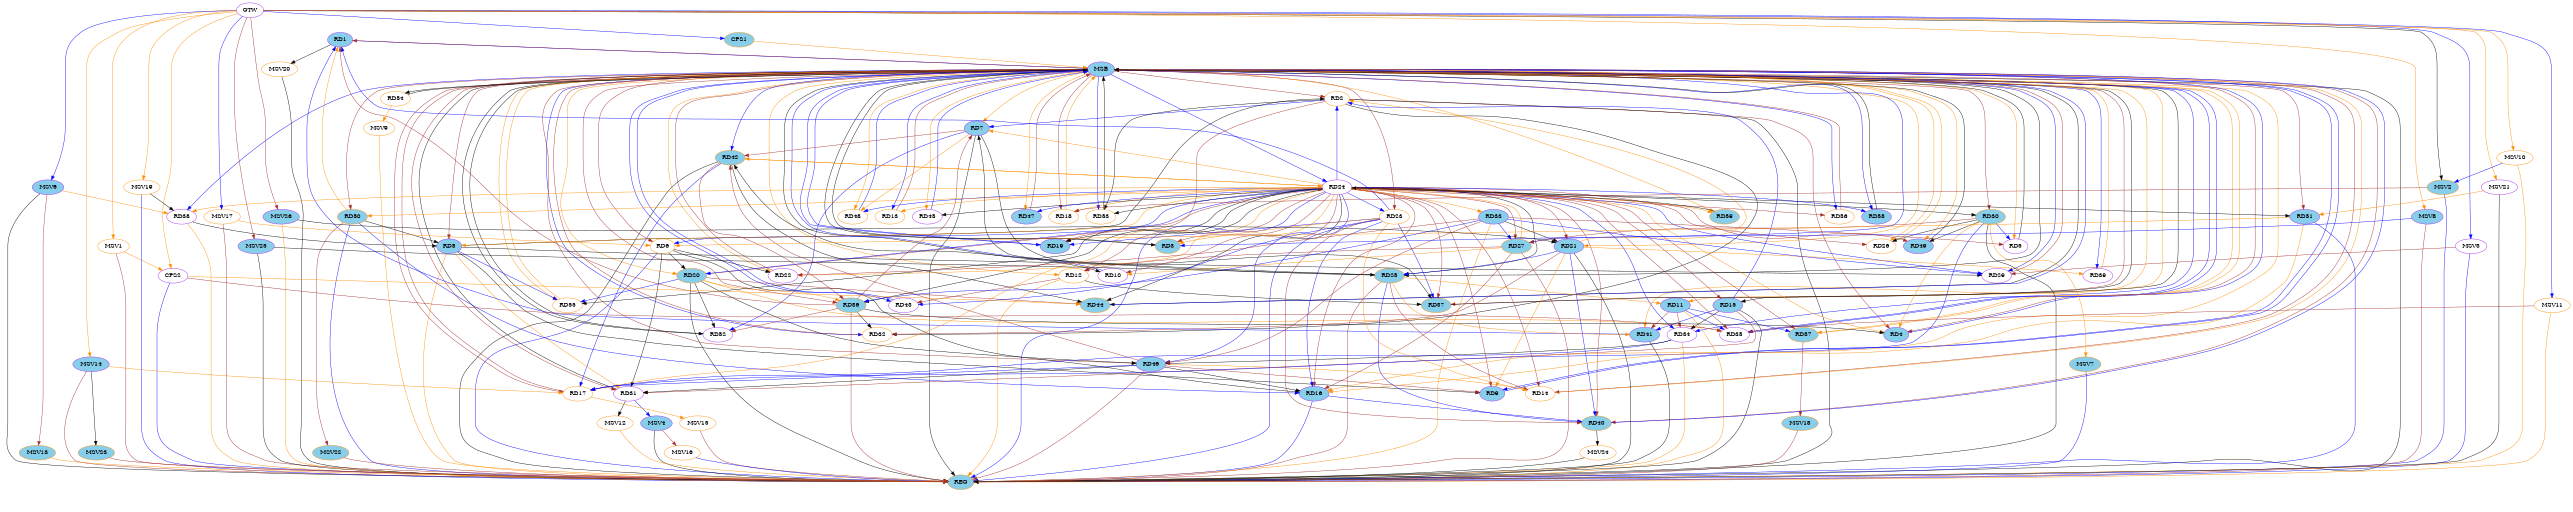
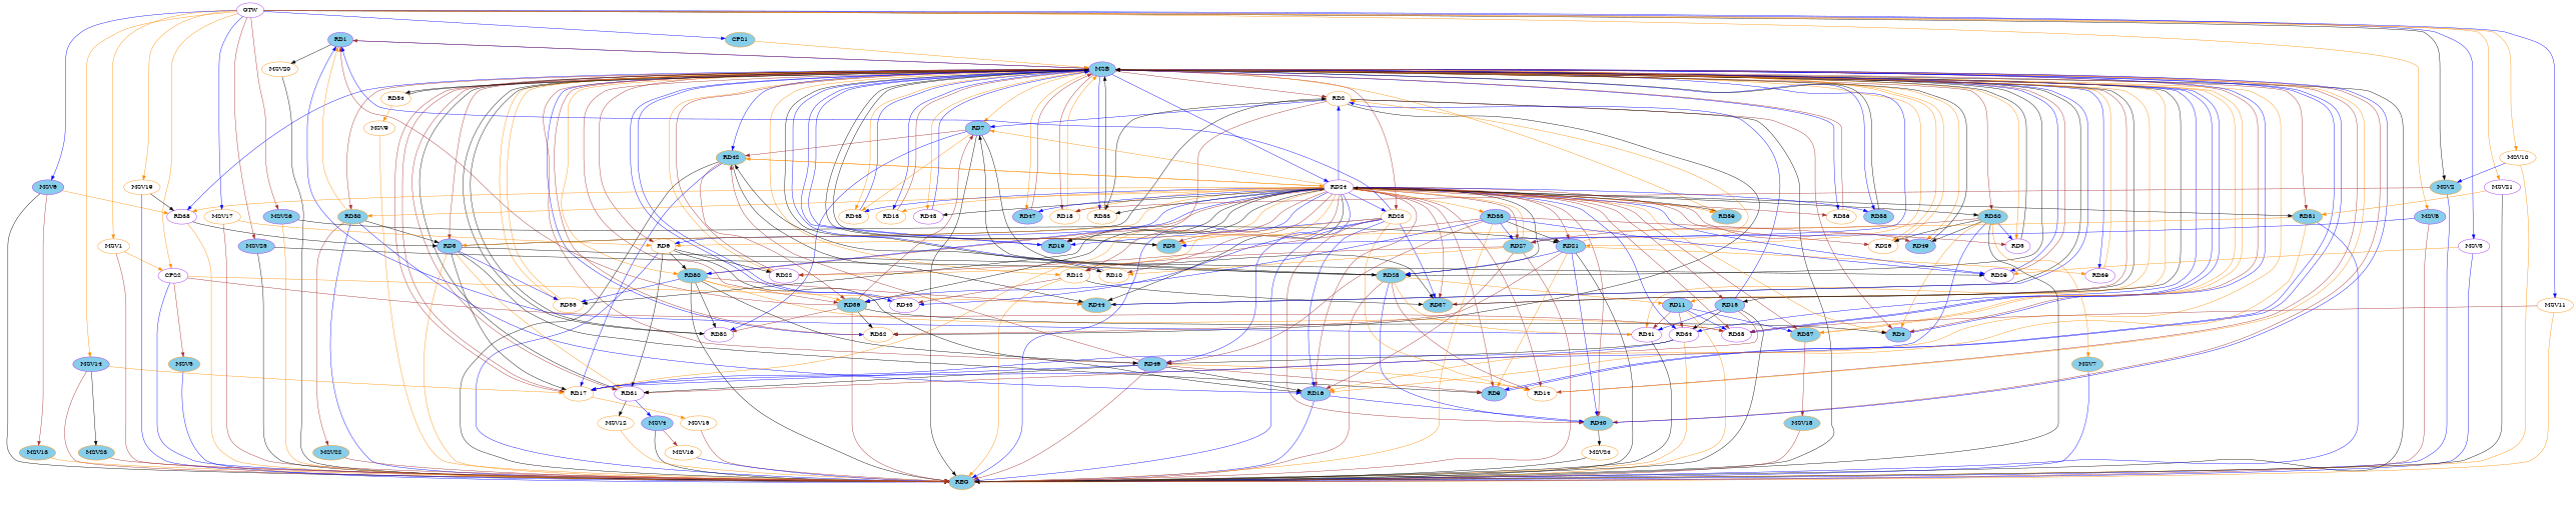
  strict digraph {
    node [color=darkorange fillcolor=skyblue style=filled]
    edge [color=brown]
    n1 [color=purple label=RD1]
    n2 [color=purple label=MSB]
    n3 [fillcolor=white label=MSV20]
    n4 [fillcolor=white label=RD2]
    n5 [color=purple label=RD4]
    n6 [color=purple label=RD7]
    n7 [color=purple label=RD19]
    n8 [fillcolor=white label=RD32]
    n9 [fillcolor=white label=RD53]
    n10 [label=REG]
    n11 [label=RD3]
    n12 [color=purple fillcolor=white label=RD5]
    n13 [fillcolor=white label=RD6]
    n14 [color=purple label=RD16]
-   n15 [label=RD20]
+   n15 [label=RD80]
    n16 [color=purple fillcolor=white label=RD22]
    n17 [color=purple fillcolor=white label=RD31]
    n18 [label=RD37]
    n19 [label=RD42]
    n20 [fillcolor=white label=RD48]
    n21 [color=purple fillcolor=white label=RD52]
    n22 [color=purple label=RD8]
    n23 [color=purple label=RD9]
    n24 [fillcolor=white label=RD17]
    n25 [color=purple fillcolor=white label=RD29]
    n26 [fillcolor=white label=RD55]
-   n27 [color=purple fillcolor=white label=RD10]
+   n27 [fillcolor=white label=RD10]
    n28 [color=purple label=RD11]
    n29 [color=purple fillcolor=white label=RD34]
    n30 [color=purple fillcolor=white label=RD35]
-   n31 [color=purple label=RD41]
+   n31 [color=purple fillcolor=white label=RD41]
    n32 [label=RD57]
    n33 [fillcolor=white label=RD12]
    n34 [color=purple fillcolor=white label=RD43]
    n35 [fillcolor=white label=RD13]
    n36 [fillcolor=white label=RD14]
    n37 [color=purple label=RD15]
    n38 [label=RD40]
    n39 [fillcolor=white label=RD18]
    n40 [color=purple fillcolor=white label=RD24]
    n41 [label=RD36]
    n42 [label=RD44]
    n43 [color=purple label=RD46]
    n44 [color=purple label=RD21]
    n45 [label=RD25]
    n46 [color=purple fillcolor=white label=RD39]
    n47 [fillcolor=white label=RD23]
    n48 [fillcolor=white label=RD26]
    n49 [label=RD27]
    n50 [label=RD30]
    n51 [color=purple fillcolor=white label=RD38]
    n52 [color=purple fillcolor=white label=RD45]
    n53 [color=purple label=RD47]
    n54 [color=purple label=RD49]
    n55 [label=RD50]
-   n56 [color=purple label=RD51]
+   n56 [label=RD51]
    n57 [fillcolor=white label=RD56]
    n58 [color=purple label=RD58]
    n59 [label=RD59]
    n60 [fillcolor=white label=RD54]
    n61 [color=purple label=MSV4]
    n62 [fillcolor=white label=MSV12]
    n63 [fillcolor=white label=MSV15]
    n64 [label=MSV18]
    n65 [fillcolor=white label=MSV24]
    n66 [color=purple label=RD33]
    n67 [label=MSV7]
    n68 [label=MSV22]
    n69 [fillcolor=white label=MSV16]
    n70 [fillcolor=white label=MSV9]
    n71 [label=CPS1]
    n72 [color=purple fillcolor=white label=CPS2]
+   n73 [label=MSV5]
    n74 [color=purple fillcolor=white label=GTW]
    n75 [fillcolor=white label=MSV1]
    n76 [label=MSV2]
    n77 [color=purple fillcolor=white label=MSV3]
    n78 [color=purple label=MSV6]
    n79 [color=purple label=MSV8]
    n80 [fillcolor=white label=MSV10]
    n81 [fillcolor=white label=MSV11]
    n82 [color=purple label=MSV14]
    n83 [fillcolor=white label=MSV17]
    n84 [fillcolor=white label=MSV19]
    n85 [color=purple fillcolor=white label=MSV21]
    n86 [color=purple label=MSV25]
    n87 [color=purple label=MSV26]
    n88 [label=MSV13]
    n89 [label=MSV23]
    n1 -> n2 [color=blue]
    n1 -> n3 [color=black]
    n2 -> n1
    n2 -> n4
    n2 -> n5
    n2 -> n6 [color=darkorange]
    n2 -> n7 [color=blue]
    n2 -> n8 [color=blue]
    n2 -> n9 [color=blue]
    n2 -> n10 [color=black]
    n2 -> n11 [color=black]
    n2 -> n12 [color=darkorange]
    n2 -> n13
    n2 -> n14 [color=darkorange]
    n2 -> n15 [color=darkorange]
    n2 -> n16 [color=darkorange]
    n2 -> n17
    n2 -> n18
    n2 -> n19 [color=blue]
    n2 -> n20 [color=darkorange]
    n2 -> n21 [color=black]
    n2 -> n22
    n2 -> n23 [color=blue]
    n2 -> n24
    n2 -> n25 [color=blue]
    n2 -> n26 [color=darkorange]
    n2 -> n27 [color=black]
    n2 -> n28 [color=darkorange]
    n2 -> n29 [color=blue]
    n2 -> n30 [color=blue]
    n2 -> n31 [color=darkorange]
    n2 -> n32 [color=darkorange]
    n2 -> n33 [color=darkorange]
    n2 -> n34 [color=blue]
    n2 -> n35 [color=blue]
    n2 -> n36
    n2 -> n37 [color=black]
    n2 -> n38
    n2 -> n39
    n2 -> n40 [color=blue]
    n2 -> n41
    n2 -> n42 [color=black]
    n2 -> n43
    n2 -> n44 [color=darkorange]
    n2 -> n45 [color=black]
    n2 -> n46 [color=blue]
    n2 -> n47
    n2 -> n48 [color=darkorange]
    n2 -> n49 [color=blue]
    n2 -> n50
    n2 -> n51 [color=blue]
    n2 -> n52 [color=darkorange]
    n2 -> n53 [color=darkorange]
    n2 -> n54 [color=darkorange]
    n2 -> n55
    n2 -> n56
    n2 -> n57 [color=blue]
    n2 -> n58 [color=blue]
    n2 -> n59 [color=darkorange]
    n2 -> n60 [color=black]
    n3 -> n10 [color=black]
    n4 -> n5
    n4 -> n6 [color=blue]
    n4 -> n7
    n4 -> n8 [color=black]
    n4 -> n9 [color=black]
    n4 -> n10 [color=black]
    n5 -> n2 [color=blue]
    n6 -> n10 [color=black]
    n6 -> n18 [color=black]
    n6 -> n19
    n6 -> n20 [color=darkorange]
    n6 -> n21 [color=blue]
    n7 -> n2 [color=blue]
    n8 -> n2
    n9 -> n2 [color=black]
    n11 -> n2 [color=black]
    n12 -> n2 [color=black]
    n13 -> n10 [color=blue]
    n13 -> n14 [color=black]
    n13 -> n15 [color=black]
    n13 -> n16 [color=black]
    n13 -> n17 [color=black]
    n14 -> n10 [color=blue]
    n14 -> n38 [color=blue]
    n15 -> n10 [color=black]
    n15 -> n21 [color=black]
    n15 -> n26 [color=blue]
    n15 -> n30 [color=darkorange]
    n15 -> n40
    n15 -> n41 [color=darkorange]
    n15 -> n42
    n15 -> n43 [color=black]
    n16 -> n2
    n17 -> n2 [color=black]
    n17 -> n61 [color=blue]
    n17 -> n62 [color=black]
    n18 -> n2 [color=black]
    n19 -> n10 [color=black]
    n19 -> n24 [color=blue]
    n19 -> n40 [color=darkorange]
    n19 -> n41
    n19 -> n42 [color=black]
    n20 -> n2 [color=blue]
    n21 -> n2 [color=black]
    n22 -> n4 [color=black]
    n22 -> n10 [color=darkorange]
    n22 -> n17 [color=darkorange]
    n22 -> n23 [color=black]
+   n22 -> n24 [color=black]
    n22 -> n25 [color=black]
    n22 -> n26 [color=blue]
    n23 -> n2 [color=blue]
    n24 -> n2
    n24 -> n63 [color=darkorange]
    n25 -> n2
    n26 -> n2 [color=darkorange]
    n27 -> n2 [color=blue]
    n28 -> n10 [color=darkorange]
    n28 -> n29
    n28 -> n30 [color=blue]
    n28 -> n31
    n28 -> n32 [color=blue]
    n29 -> n10 [color=darkorange]
    n29 -> n24 [color=blue]
    n29 -> n43 [color=black]
    n30 -> n2 [color=blue]
    n31 -> n1 [color=blue]
    n31 -> n10 [color=black]
    n32 -> n2 [color=darkorange]
    n32 -> n64
    n33 -> n10 [color=darkorange]
    n33 -> n18 [color=black]
    n33 -> n34
    n34 -> n2 [color=blue]
    n35 -> n2
    n36 -> n2 [color=darkorange]
    n37 -> n4 [color=blue]
    n37 -> n10 [color=black]
    n37 -> n17
    n37 -> n29 [color=black]
    n37 -> n31 [color=blue]
    n38 -> n2 [color=blue]
    n38 -> n65 [color=black]
    n39 -> n2 [color=darkorange]
    n40 -> n4 [color=blue]
    n40 -> n5 [color=darkorange]
    n40 -> n6 [color=darkorange]
    n40 -> n7 [color=black]
    n40 -> n9 [color=black]
    n40 -> n10 [color=blue]
    n40 -> n11
    n40 -> n13 [color=blue]
    n40 -> n14
    n40 -> n15 [color=blue]
    n40 -> n16 [color=darkorange]
    n40 -> n18
    n40 -> n19 [color=darkorange]
    n40 -> n20 [color=blue]
    n40 -> n22 [color=darkorange]
    n40 -> n23
    n40 -> n24 [color=darkorange]
    n40 -> n25 [color=blue]
    n40 -> n26 [color=black]
    n40 -> n27
    n40 -> n29 [color=blue]
    n40 -> n30
    n40 -> n32
    n40 -> n33
    n40 -> n35 [color=darkorange]
    n40 -> n36
    n40 -> n37
    n40 -> n38
    n40 -> n39 [color=darkorange]
    n40 -> n41 [color=black]
    n40 -> n42 [color=black]
    n40 -> n43 [color=blue]
    n40 -> n44
    n40 -> n45 [color=black]
    n40 -> n47 [color=blue]
    n40 -> n48
    n40 -> n49
    n40 -> n50 [color=black]
    n40 -> n51 [color=darkorange]
    n40 -> n52 [color=black]
    n40 -> n53 [color=blue]
    n40 -> n54
    n40 -> n55 [color=darkorange]
    n40 -> n56 [color=black]
    n40 -> n57
    n40 -> n58 [color=blue]
    n40 -> n59 [color=darkorange]
    n40 -> n66 [color=darkorange]
    n41 -> n1
    n41 -> n5 [color=black]
    n41 -> n6
    n41 -> n8 [color=black]
    n41 -> n10
    n41 -> n21
    n42 -> n2 [color=blue]
    n43 -> n10
    n43 -> n14 [color=black]
    n43 -> n17 [color=black]
    n43 -> n19
    n43 -> n23
    n43 -> n24 [color=blue]
    n43 -> n36 [color=darkorange]
    n44 -> n4 [color=darkorange]
    n44 -> n8
    n44 -> n10 [color=black]
    n44 -> n23 [color=darkorange]
    n44 -> n38 [color=blue]
    n44 -> n45 [color=blue]
    n44 -> n46 [color=darkorange]
    n45 -> n6 [color=black]
    n45 -> n10
    n45 -> n19 [color=black]
    n45 -> n28 [color=darkorange]
    n45 -> n31 [color=darkorange]
    n45 -> n36
    n45 -> n38 [color=blue]
    n46 -> n2 [color=darkorange]
    n47 -> n1 [color=blue]
    n47 -> n7 [color=blue]
    n47 -> n10 [color=blue]
    n47 -> n11 [color=darkorange]
    n47 -> n14 [color=blue]
    n47 -> n18 [color=blue]
    n47 -> n34 [color=blue]
    n47 -> n36 [color=darkorange]
    n47 -> n38
    n48 -> n2 [color=darkorange]
    n49 -> n10
    n49 -> n14
    n49 -> n27 [color=darkorange]
    n49 -> n33
    n49 -> n40 [color=darkorange]
    n50 -> n5 [color=darkorange]
    n50 -> n10 [color=black]
    n50 -> n12 [color=blue]
    n50 -> n24 [color=blue]
    n50 -> n48 [color=black]
    n50 -> n49
    n50 -> n54 [color=black]
    n50 -> n67 [color=darkorange]
    n51 -> n10 [color=darkorange]
    n51 -> n22 [color=black]
    n52 -> n2 [color=blue]
    n53 -> n2
    n54 -> n2 [color=black]
    n55 -> n1 [color=darkorange]
    n55 -> n10 [color=blue]
    n55 -> n14 [color=blue]
    n55 -> n22 [color=black]
    n55 -> n68
    n56 -> n10 [color=blue]
    n56 -> n13 [color=darkorange]
    n56 -> n14 [color=darkorange]
    n57 -> n2
    n58 -> n2 [color=black]
    n59 -> n40 [color=black]
    n60 -> n2 [color=black]
    n60 -> n70 [color=darkorange]
    n61 -> n10 [color=black]
    n61 -> n69
    n62 -> n10 [color=darkorange]
    n63 -> n10
    n64 -> n10
    n65 -> n10 [color=black]
    n66 -> n10 [color=darkorange]
    n66 -> n12
    n66 -> n16
    n66 -> n25 [color=blue]
    n66 -> n41 [color=blue]
    n66 -> n43
    n66 -> n44 [color=black]
    n66 -> n49 [color=blue]
    n67 -> n10 [color=blue]
    n68 -> n10
    n69 -> n10 [color=blue]
    n70 -> n10 [color=darkorange]
    n71 -> n2 [color=darkorange]
    n72 -> n10 [color=blue]
    n72 -> n30
    n72 -> n42 [color=darkorange]
+   n72 -> n73
+   n73 -> n10 [color=blue]
    n74 -> n71 [color=blue]
    n74 -> n72 [color=darkorange]
    n74 -> n75 [color=darkorange]
    n74 -> n76 [color=black]
    n74 -> n77 [color=blue]
    n74 -> n78 [color=blue]
    n74 -> n79 [color=darkorange]
    n74 -> n80 [color=darkorange]
    n74 -> n81 [color=blue]
    n74 -> n82 [color=darkorange]
    n74 -> n83 [color=blue]
    n74 -> n84 [color=darkorange]
    n74 -> n85 [color=darkorange]
    n74 -> n86
    n74 -> n87
    n75 -> n10
    n75 -> n72 [color=darkorange]
    n76 -> n10 [color=blue]
    n76 -> n39
    n77 -> n10 [color=blue]
-   n77 -> n25
+   n77 -> n25 [color=darkorange]
    n78 -> n10 [color=black]
    n78 -> n51 [color=darkorange]
    n78 -> n88
    n79 -> n10
    n79 -> n11 [color=blue]
    n80 -> n10 [color=darkorange]
    n80 -> n76 [color=blue]
    n81 -> n10 [color=darkorange]
    n81 -> n30
    n82 -> n10
    n82 -> n24 [color=darkorange]
    n82 -> n89 [color=black]
    n83 -> n10
    n83 -> n13 [color=darkorange]
    n84 -> n10 [color=blue]
    n84 -> n51 [color=black]
    n85 -> n10 [color=black]
    n85 -> n56 [color=darkorange]
    n86 -> n10 [color=black]
    n86 -> n45 [color=black]
    n87 -> n10 [color=darkorange]
    n87 -> n44 [color=black]
    n88 -> n10 [color=darkorange]
    n89 -> n10
  }
